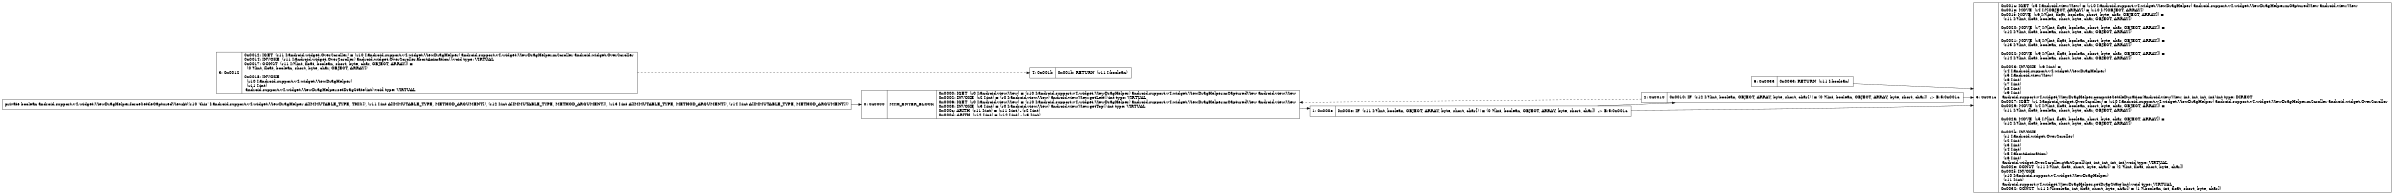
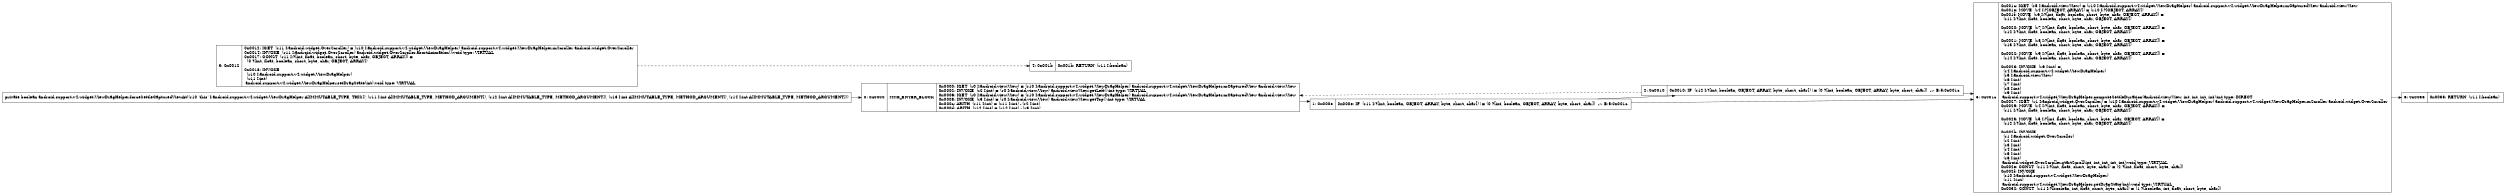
  digraph {
    rankdir=LR
    node [shape=record]
    n1 [label="{0\:\ 0x0000|MTH_ENTER_BLOCK\l|0x0000: IGET  (r0 I:android.view.View) = (r10 I:android.support.v4.widget.ViewDragHelper) android.support.v4.widget.ViewDragHelper.mCapturedView android.view.View \l0x0002: INVOKE  (r2 I:int) = (r0 I:android.view.View) android.view.View.getLeft():int type: VIRTUAL \l0x0006: IGET  (r0 I:android.view.View) = (r10 I:android.support.v4.widget.ViewDragHelper) android.support.v4.widget.ViewDragHelper.mCapturedView android.view.View \l0x0008: INVOKE  (r3 I:int) = (r0 I:android.view.View) android.view.View.getTop():int type: VIRTUAL \l0x000c: ARITH  (r11 I:int) = (r11 I:int) \- (r2 I:int) \l0x000d: ARITH  (r12 I:int) = (r12 I:int) \- (r3 I:int) \l}"]
    n2 [label="{1\:\ 0x000e|0x000e: IF  (r11 I:?[int, boolean, OBJECT, ARRAY, byte, short, char]) != (0 ?[int, boolean, OBJECT, ARRAY, byte, short, char])  \-\> B:5:0x001c \l}"]
    n3 [label="{2\:\ 0x0010|0x0010: IF  (r12 I:?[int, boolean, OBJECT, ARRAY, byte, short, char]) != (0 ?[int, boolean, OBJECT, ARRAY, byte, short, char])  \-\> B:5:0x001c \l}"]
-   n4 [label="{5\:\ 0x001c|0x001c: IGET  (r5 I:android.view.View) = (r10 I:android.support.v4.widget.ViewDragHelper) android.support.v4.widget.ViewDragHelper.mCapturedView android.view.View \l0x001e: MOVE  (r4 I:?[OBJECT, ARRAY]) = (r10 I:?[OBJECT, ARRAY]) \l0x001f: MOVE  (r6 I:?[int, float, boolean, short, byte, char, OBJECT, ARRAY]) = \l  (r11 I:?[int, float, boolean, short, byte, char, OBJECT, ARRAY])\l \l0x0020: MOVE  (r7 I:?[int, float, boolean, short, byte, char, OBJECT, ARRAY]) = \l  (r12 I:?[int, float, boolean, short, byte, char, OBJECT, ARRAY])\l \l0x0021: MOVE  (r8 I:?[int, float, boolean, short, byte, char, OBJECT, ARRAY]) = \l  (r13 I:?[int, float, boolean, short, byte, char, OBJECT, ARRAY])\l \l0x0022: MOVE  (r9 I:?[int, float, boolean, short, byte, char, OBJECT, ARRAY]) = \l  (r14 I:?[int, float, boolean, short, byte, char, OBJECT, ARRAY])\l \l0x0023: INVOKE  (r6 I:int) = \l  (r4 I:android.support.v4.widget.ViewDragHelper)\l  (r5 I:android.view.View)\l  (r6 I:int)\l  (r7 I:int)\l  (r8 I:int)\l  (r9 I:int)\l android.support.v4.widget.ViewDragHelper.computeSettleDuration(android.view.View, int, int, int, int):int type: DIRECT \l0x0027: IGET  (r1 I:android.widget.OverScroller) = (r10 I:android.support.v4.widget.ViewDragHelper) android.support.v4.widget.ViewDragHelper.mScroller android.widget.OverScroller \l0x0029: MOVE  (r4 I:?[int, float, boolean, short, byte, char, OBJECT, ARRAY]) = \l  (r11 I:?[int, float, boolean, short, byte, char, OBJECT, ARRAY])\l \l0x002a: MOVE  (r5 I:?[int, float, boolean, short, byte, char, OBJECT, ARRAY]) = \l  (r12 I:?[int, float, boolean, short, byte, char, OBJECT, ARRAY])\l \l0x002b: INVOKE  \l  (r1 I:android.widget.OverScroller)\l  (r2 I:int)\l  (r3 I:int)\l  (r4 I:int)\l  (r5 I:abortAnimation)\l  (r6 I:int)\l android.widget.OverScroller.startScroll(int, int, int, int, int):void type: VIRTUAL \l0x002e: CONST  (r11 I:?[int, float, short, byte, char]) = (2 ?[int, float, short, byte, char]) \l0x002f: INVOKE  \l  (r10 I:android.support.v4.widget.ViewDragHelper)\l  (r11 I:int)\l android.support.v4.widget.ViewDragHelper.setDragState(int):void type: VIRTUAL \l0x0032: CONST  (r11 I:?[boolean, int, float, short, byte, char]) = (1 ?[boolean, int, float, short, byte, char]) \l}"]
+   n4 [label="{5\:\ 0x001c|0x001c: IGET  (r5 I:android.view.View) = (r10 I:android.support.v4.widget.ViewDragHelper) android.support.v4.widget.ViewDragHelper.mCapturedView android.view.View \l0x001e: MOVE  (r4 I:?[OBJECT, ARRAY]) = (r10 I:?[OBJECT, ARRAY]) \l0x001f: MOVE  (r6 I:?[int, float, boolean, short, byte, char, OBJECT, ARRAY]) = \l  (r11 I:?[int, float, boolean, short, byte, char, OBJECT, ARRAY])\l \l0x0020: MOVE  (r7 I:?[int, float, boolean, short, byte, char, OBJECT, ARRAY]) = \l  (r12 I:?[int, float, boolean, short, byte, char, OBJECT, ARRAY])\l \l0x0021: MOVE  (r8 I:?[int, float, boolean, short, byte, char, OBJECT, ARRAY]) = \l  (r13 I:?[int, float, boolean, short, byte, char, OBJECT, ARRAY])\l \l0x0022: MOVE  (r9 I:?[int, float, boolean, short, byte, char, OBJECT, ARRAY]) = \l  (r14 I:?[int, float, boolean, short, byte, char, OBJECT, ARRAY])\l \l0x0023: INVOKE  (r6 I:int) = \l  (r4 I:android.support.v4.widget.ViewDragHelper)\l  (r5 I:android.view.View)\l  (r6 I:int)\l  (r7 I:int)\l  (r8 I:int)\l  (r9 I:int)\l android.support.v4.widget.ViewDragHelper.computeSettleDuration(android.view.View, int, int, int, int):int type: DIRECT \l0x0027: IGET  (r1 I:android.widget.OverScroller) = (r10 I:android.support.v4.widget.ViewDragHelper) android.support.v4.widget.ViewDragHelper.mScroller android.widget.OverScroller \l0x0029: MOVE  (r4 I:?[int, float, boolean, short, byte, char, OBJECT, ARRAY]) = \l  (r11 I:?[int, float, boolean, short, byte, char, OBJECT, ARRAY])\l \l0x002a: MOVE  (r5 I:?[int, float, boolean, short, byte, char, OBJECT, ARRAY]) = \l  (r12 I:?[int, float, boolean, short, byte, char, OBJECT, ARRAY])\l \l0x002b: INVOKE  \l  (r1 I:android.widget.OverScroller)\l  (r2 I:int)\l  (r3 I:int)\l  (r4 I:int)\l  (r5 I:int)\l  (r6 I:int)\l android.widget.OverScroller.startScroll(int, int, int, int, int):void type: VIRTUAL \l0x002e: CONST  (r11 I:?[int, float, short, byte, char]) = (2 ?[int, float, short, byte, char]) \l0x002f: INVOKE  \l  (r10 I:android.support.v4.widget.ViewDragHelper)\l  (r11 I:int)\l android.support.v4.widget.ViewDragHelper.setDragState(int):void type: VIRTUAL \l0x0032: CONST  (r11 I:?[boolean, int, float, short, byte, char]) = (1 ?[boolean, int, float, short, byte, char]) \l}"]
    n5 [label="{6\:\ 0x0033|0x0033: RETURN  (r11 I:boolean) \l}"]
    n6 [label="{3\:\ 0x0012|0x0012: IGET  (r11 I:android.widget.OverScroller) = (r10 I:android.support.v4.widget.ViewDragHelper) android.support.v4.widget.ViewDragHelper.mScroller android.widget.OverScroller \l0x0014: INVOKE  (r11 I:android.widget.OverScroller) android.widget.OverScroller.abortAnimation():void type: VIRTUAL \l0x0017: CONST  (r11 I:?[int, float, boolean, short, byte, char, OBJECT, ARRAY]) = \l  (0 ?[int, float, boolean, short, byte, char, OBJECT, ARRAY])\l \l0x0018: INVOKE  \l  (r10 I:android.support.v4.widget.ViewDragHelper)\l  (r11 I:int)\l android.support.v4.widget.ViewDragHelper.setDragState(int):void type: VIRTUAL \l}"]
    n7 [label="{4\:\ 0x001b|0x001b: RETURN  (r11 I:boolean) \l}"]
    n8 [label="{private boolean android.support.v4.widget.ViewDragHelper.forceSettleCapturedViewAt((r10 'this' I:android.support.v4.widget.ViewDragHelper A[IMMUTABLE_TYPE, THIS]), (r11 I:int A[IMMUTABLE_TYPE, METHOD_ARGUMENT]), (r12 I:int A[IMMUTABLE_TYPE, METHOD_ARGUMENT]), (r13 I:int A[IMMUTABLE_TYPE, METHOD_ARGUMENT]), (r14 I:int A[IMMUTABLE_TYPE, METHOD_ARGUMENT])) }"]
    n1 -> n2
    n2 -> n3 [style=solid]
    n2 -> n4
    n3 -> n1 [style=dashed]
    n3 -> n4
-   n5 -> n4
+   n4 -> n5
    n6 -> n7 [style=dashed]
    n8 -> n1
  }
